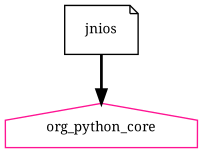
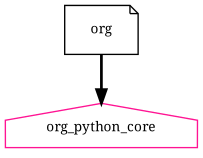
  digraph {
    fontname="Noto Serif"
    node [fontsize=10.0 fontname="Noto Serif"]
-   jnios [shape=note color=black]
+   jnios [shape=note color=black label=org]
    org_python_core [shape=house color=deeppink]
    jnios -> org_python_core [style=bold fontname="Noto Serif"]
  }
